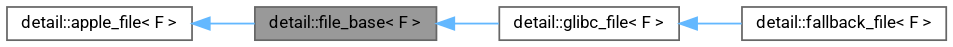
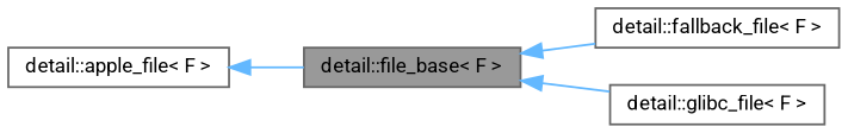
  digraph {
    fontname=Roboto
    rankdir=LR
    node [color=gray40 fillcolor=white fontname=Roboto fontsize=10 shape=box style=filled]
    edge [color=steelblue1 dir=back fontname=Roboto fontsize=10 labelfontname=Helvetica labelfontsize=10 style=solid]
    n1 [fillcolor=grey60 fontcolor=black height=0.2 label="detail::file_base\< F \>" width=0.4]
    n2 [height=0.2 label="detail::fallback_file\< F \>" width=0.4]
    n3 [height=0.2 label="detail::glibc_file\< F \>" width=0.4]
    n4 [height=0.2 label="detail::apple_file\< F \>" width=0.4]
-   n3 -> n2
+   n1 -> n2
    n1 -> n3
    n4 -> n1
  }
